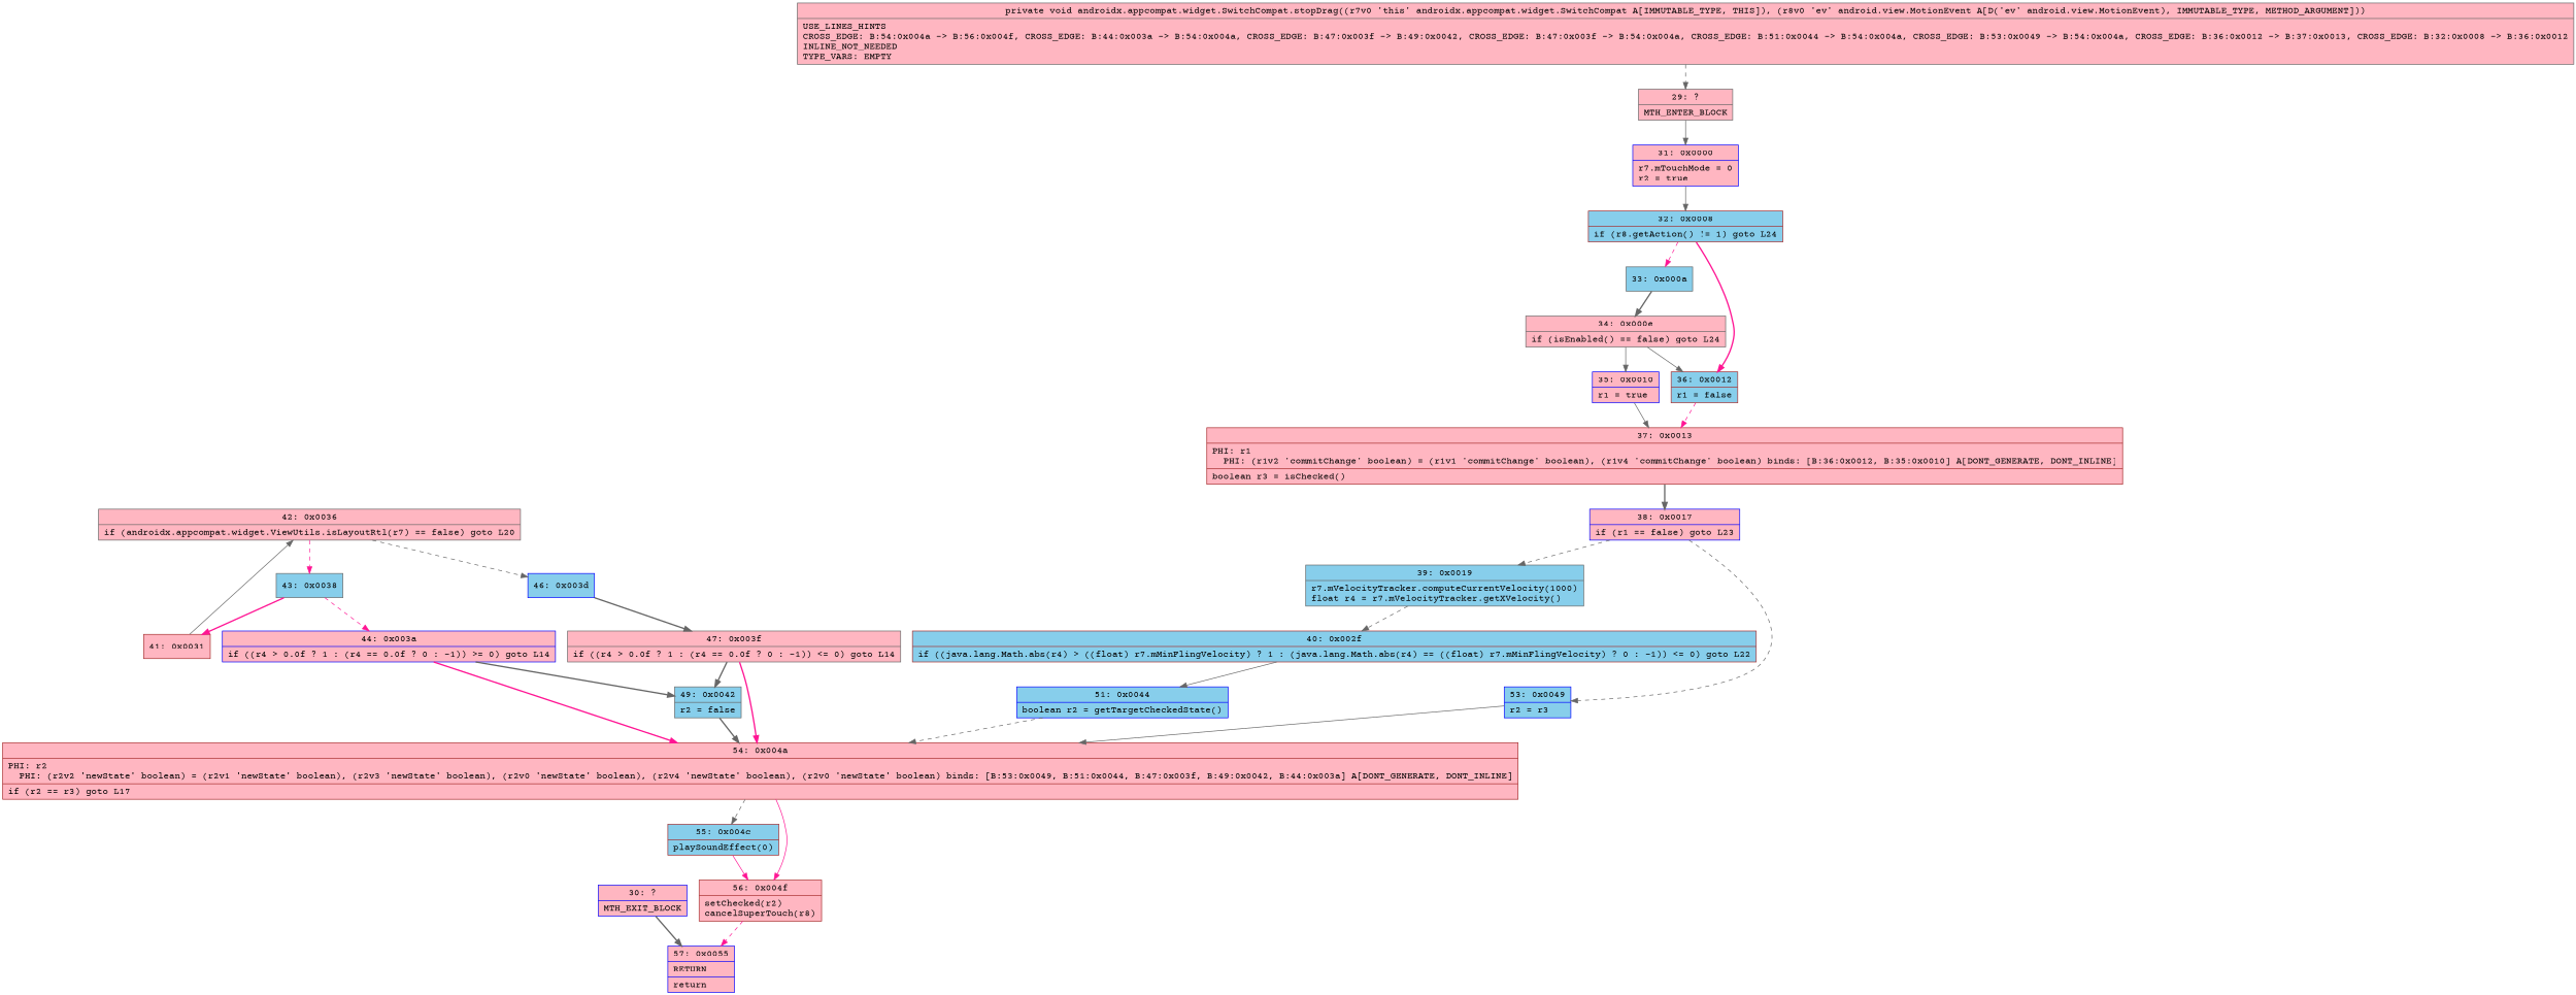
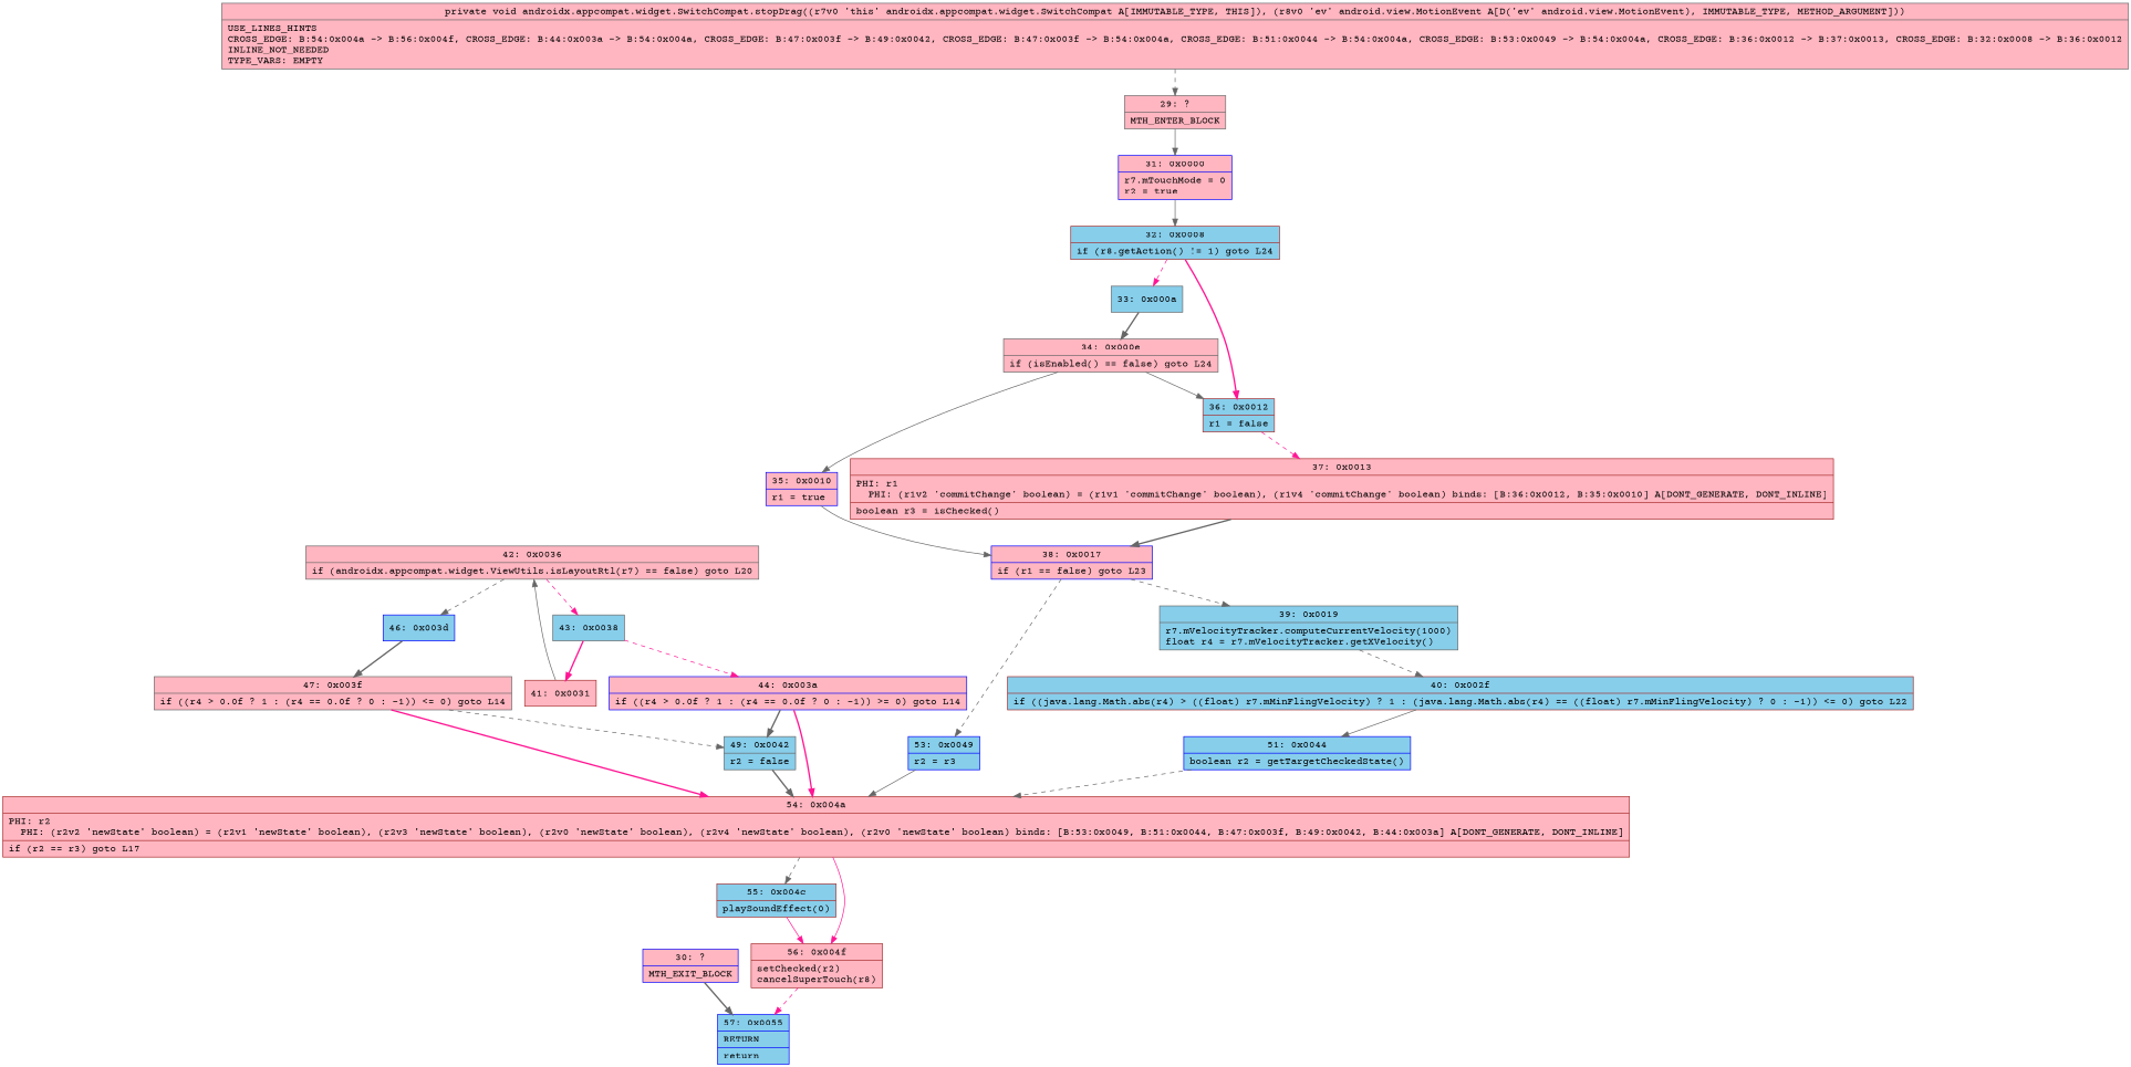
  digraph {
    fontname="Courier Prime"
    node [color=gray40 fillcolor=lightpink fontname="Courier Prime" shape=record style=filled]
    edge [color=gray40 fontname="Courier Prime" style=dashed]
    n1 [label="{29\:\ ?|MTH_ENTER_BLOCK\l}"]
    n2 [color=blue label="{31\:\ 0x0000|r7.mTouchMode = 0\lr2 = true\l}"]
    n3 [color=brown fillcolor=skyblue label="{32\:\ 0x0008|if (r8.getAction() != 1) goto L24\l}"]
    n4 [fillcolor=skyblue label="{33\:\ 0x000a}"]
    n5 [color=brown fillcolor=skyblue label="{36\:\ 0x0012|r1 = false\l}"]
    n6 [label="{34\:\ 0x000e|if (isEnabled() == false) goto L24\l}"]
    n7 [color=brown label="{37\:\ 0x0013|PHI: r1 \l  PHI: (r1v2 'commitChange' boolean) = (r1v1 'commitChange' boolean), (r1v4 'commitChange' boolean) binds: [B:36:0x0012, B:35:0x0010] A[DONT_GENERATE, DONT_INLINE]\l|boolean r3 = isChecked()\l}"]
    n8 [color=blue label="{35\:\ 0x0010|r1 = true\l}"]
    n9 [color=blue label="{38\:\ 0x0017|if (r1 == false) goto L23\l}"]
    n10 [fillcolor=skyblue label="{39\:\ 0x0019|r7.mVelocityTracker.computeCurrentVelocity(1000)\lfloat r4 = r7.mVelocityTracker.getXVelocity()\l}"]
    n11 [color=blue fillcolor=skyblue label="{53\:\ 0x0049|r2 = r3\l}"]
    n12 [color=brown fillcolor=skyblue label="{40\:\ 0x002f|if ((java.lang.Math.abs(r4) \> ((float) r7.mMinFlingVelocity) ? 1 : (java.lang.Math.abs(r4) == ((float) r7.mMinFlingVelocity) ? 0 : \-1)) \<= 0) goto L22\l}"]
    n13 [color=brown label="{54\:\ 0x004a|PHI: r2 \l  PHI: (r2v2 'newState' boolean) = (r2v1 'newState' boolean), (r2v3 'newState' boolean), (r2v0 'newState' boolean), (r2v4 'newState' boolean), (r2v0 'newState' boolean) binds: [B:53:0x0049, B:51:0x0044, B:47:0x003f, B:49:0x0042, B:44:0x003a] A[DONT_GENERATE, DONT_INLINE]\l|if (r2 == r3) goto L17\l}"]
    n14 [color=blue fillcolor=skyblue label="{51\:\ 0x0044|boolean r2 = getTargetCheckedState()\l}"]
    n15 [color=brown label="{41\:\ 0x0031}"]
    n16 [label="{42\:\ 0x0036|if (androidx.appcompat.widget.ViewUtils.isLayoutRtl(r7) == false) goto L20\l}"]
    n17 [fillcolor=skyblue label="{43\:\ 0x0038}"]
    n18 [color=blue fillcolor=skyblue label="{46\:\ 0x003d}"]
    n19 [color=blue label="{44\:\ 0x003a|if ((r4 \> 0.0f ? 1 : (r4 == 0.0f ? 0 : \-1)) \>= 0) goto L14\l}"]
    n20 [label="{47\:\ 0x003f|if ((r4 \> 0.0f ? 1 : (r4 == 0.0f ? 0 : \-1)) \<= 0) goto L14\l}"]
    n21 [fillcolor=skyblue label="{49\:\ 0x0042|r2 = false\l}"]
    n22 [color=brown fillcolor=skyblue label="{55\:\ 0x004c|playSoundEffect(0)\l}"]
    n23 [color=brown label="{56\:\ 0x004f|setChecked(r2)\lcancelSuperTouch(r8)\l}"]
-   n24 [color=blue label="{57\:\ 0x0055|RETURN\l|return\l}"]
+   n24 [color=blue fillcolor=skyblue label="{57\:\ 0x0055|RETURN\l|return\l}"]
    n25 [color=blue label="{30\:\ ?|MTH_EXIT_BLOCK\l}"]
    n26 [label="{private void androidx.appcompat.widget.SwitchCompat.stopDrag((r7v0 'this' androidx.appcompat.widget.SwitchCompat A[IMMUTABLE_TYPE, THIS]), (r8v0 'ev' android.view.MotionEvent A[D('ev' android.view.MotionEvent), IMMUTABLE_TYPE, METHOD_ARGUMENT]))  | USE_LINES_HINTS\lCROSS_EDGE: B:54:0x004a \-\> B:56:0x004f, CROSS_EDGE: B:44:0x003a \-\> B:54:0x004a, CROSS_EDGE: B:47:0x003f \-\> B:49:0x0042, CROSS_EDGE: B:47:0x003f \-\> B:54:0x004a, CROSS_EDGE: B:51:0x0044 \-\> B:54:0x004a, CROSS_EDGE: B:53:0x0049 \-\> B:54:0x004a, CROSS_EDGE: B:36:0x0012 \-\> B:37:0x0013, CROSS_EDGE: B:32:0x0008 \-\> B:36:0x0012\lINLINE_NOT_NEEDED\lTYPE_VARS: EMPTY\l}"]
    n1 -> n2 [style=solid]
    n2 -> n3 [style=solid]
    n3 -> n4 [color=deeppink]
    n3 -> n5 [color=deeppink style=bold]
    n4 -> n6 [style=bold]
    n5 -> n7 [color=deeppink]
    n6 -> n5 [style=solid]
    n6 -> n8 [style=solid]
    n7 -> n9 [style=bold]
-   n8 -> n7 [style=solid]
+   n8 -> n9 [style=solid]
    n9 -> n10
    n9 -> n11
    n10 -> n12
    n11 -> n13 [style=solid]
    n12 -> n14 [style=solid]
    n13 -> n22
    n13 -> n23 [color=deeppink style=solid]
    n14 -> n13
    n15 -> n16 [style=solid]
    n16 -> n17 [color=deeppink]
    n16 -> n18
    n17 -> n15 [color=deeppink style=bold]
    n17 -> n19 [color=deeppink]
    n18 -> n20 [style=bold]
    n19 -> n13 [color=deeppink style=bold]
    n19 -> n21 [style=bold]
    n20 -> n13 [color=deeppink style=bold]
-   n20 -> n21 [style=bold]
+   n20 -> n21
    n21 -> n13 [style=bold]
    n22 -> n23 [color=deeppink style=solid]
    n23 -> n24 [color=deeppink]
    n25 -> n24 [style=bold]
    n26 -> n1
  }
